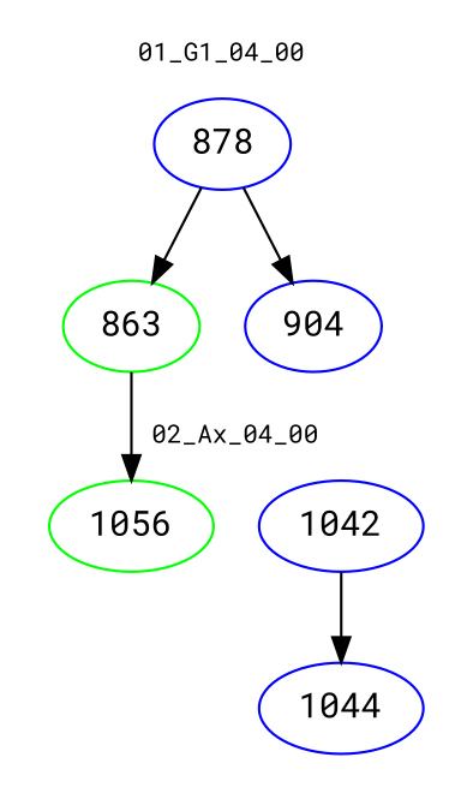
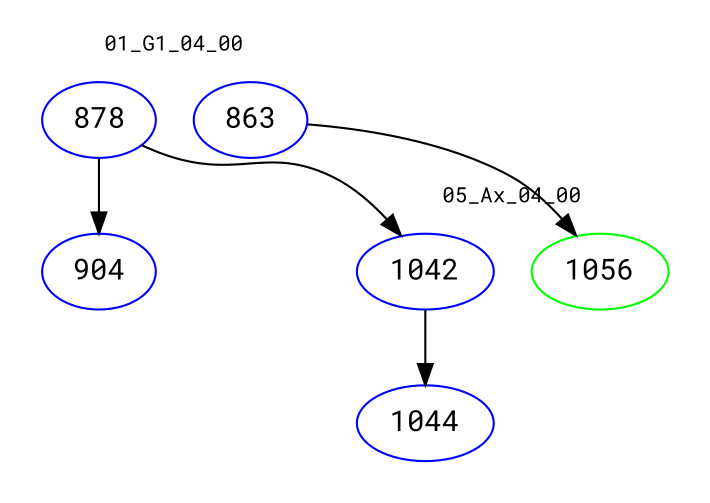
  digraph {
    fontname="Roboto Mono"
    node [color=blue fontname="Roboto Mono"]
    edge [color=black fontname="Roboto Mono"]
    n1 [label=1042]
    n2 [label=1044]
    n3 [color=green label=1056]
    n4 [label=878]
-   n5 [color=green label=863]
+   n5 [label=863]
    n6 [label=904]
    subgraph cluster_1 {
      color=white
      fontsize=10
-     label="02_Ax_04_00"
+     label="05_Ax_04_00"
      n1
      n2
      n3
    }
    subgraph cluster_2 {
      color=white
      fontsize=10
      label="01_G1_04_00"
      n4
      n5
      n6
    }
    n1 -> n2
-   n4 -> n5
+   n4 -> n1
    n4 -> n6
    n5 -> n3
  }
